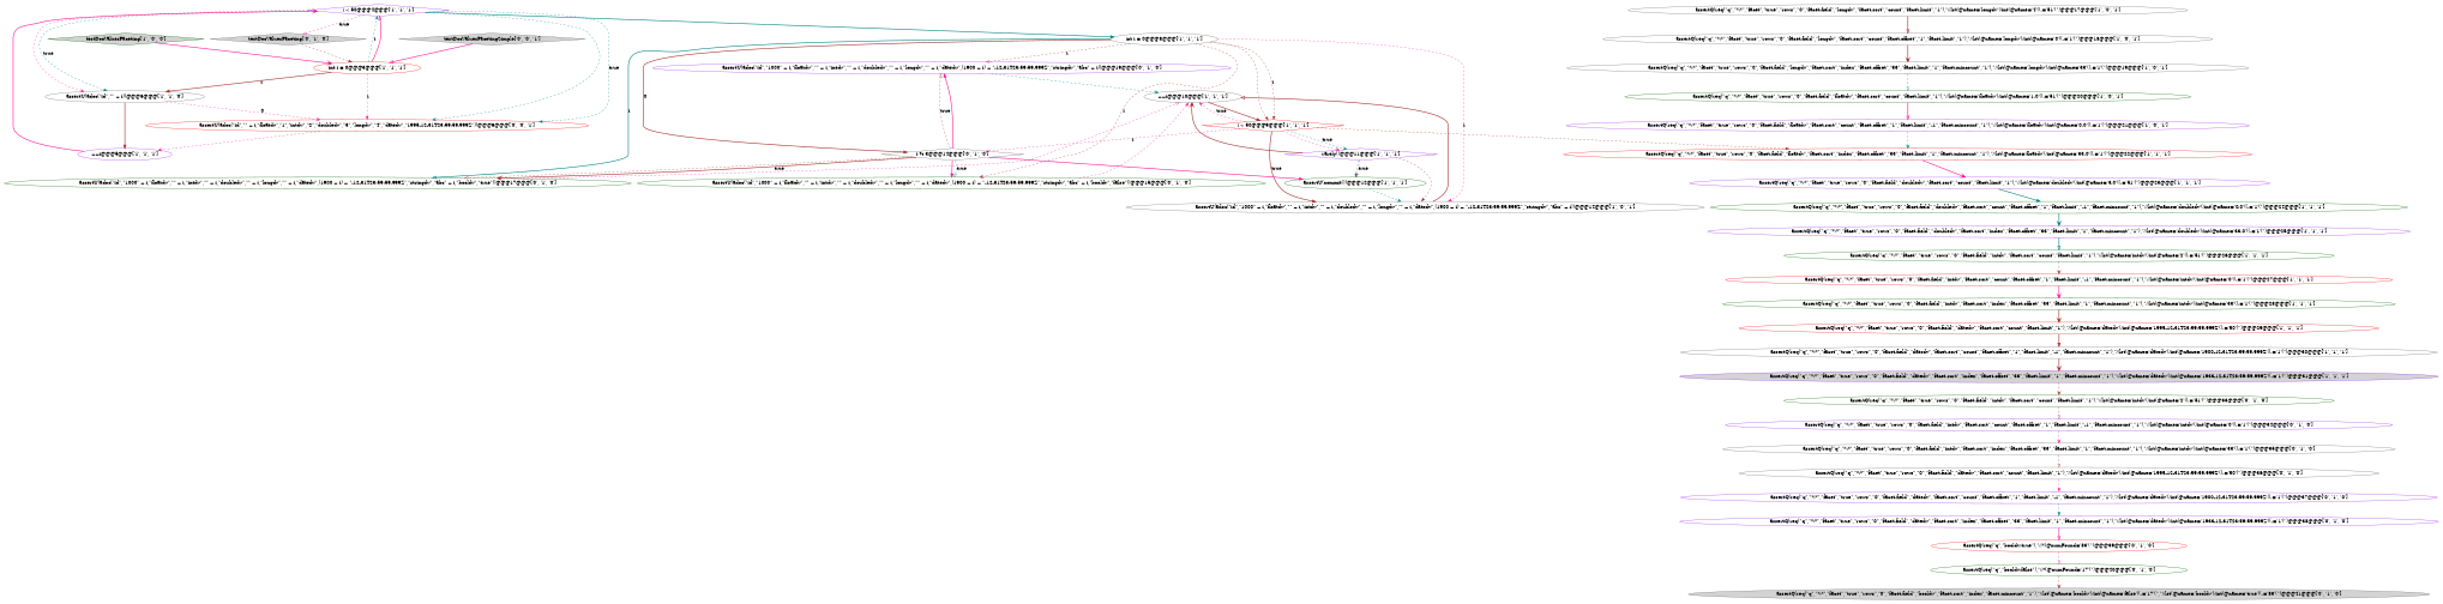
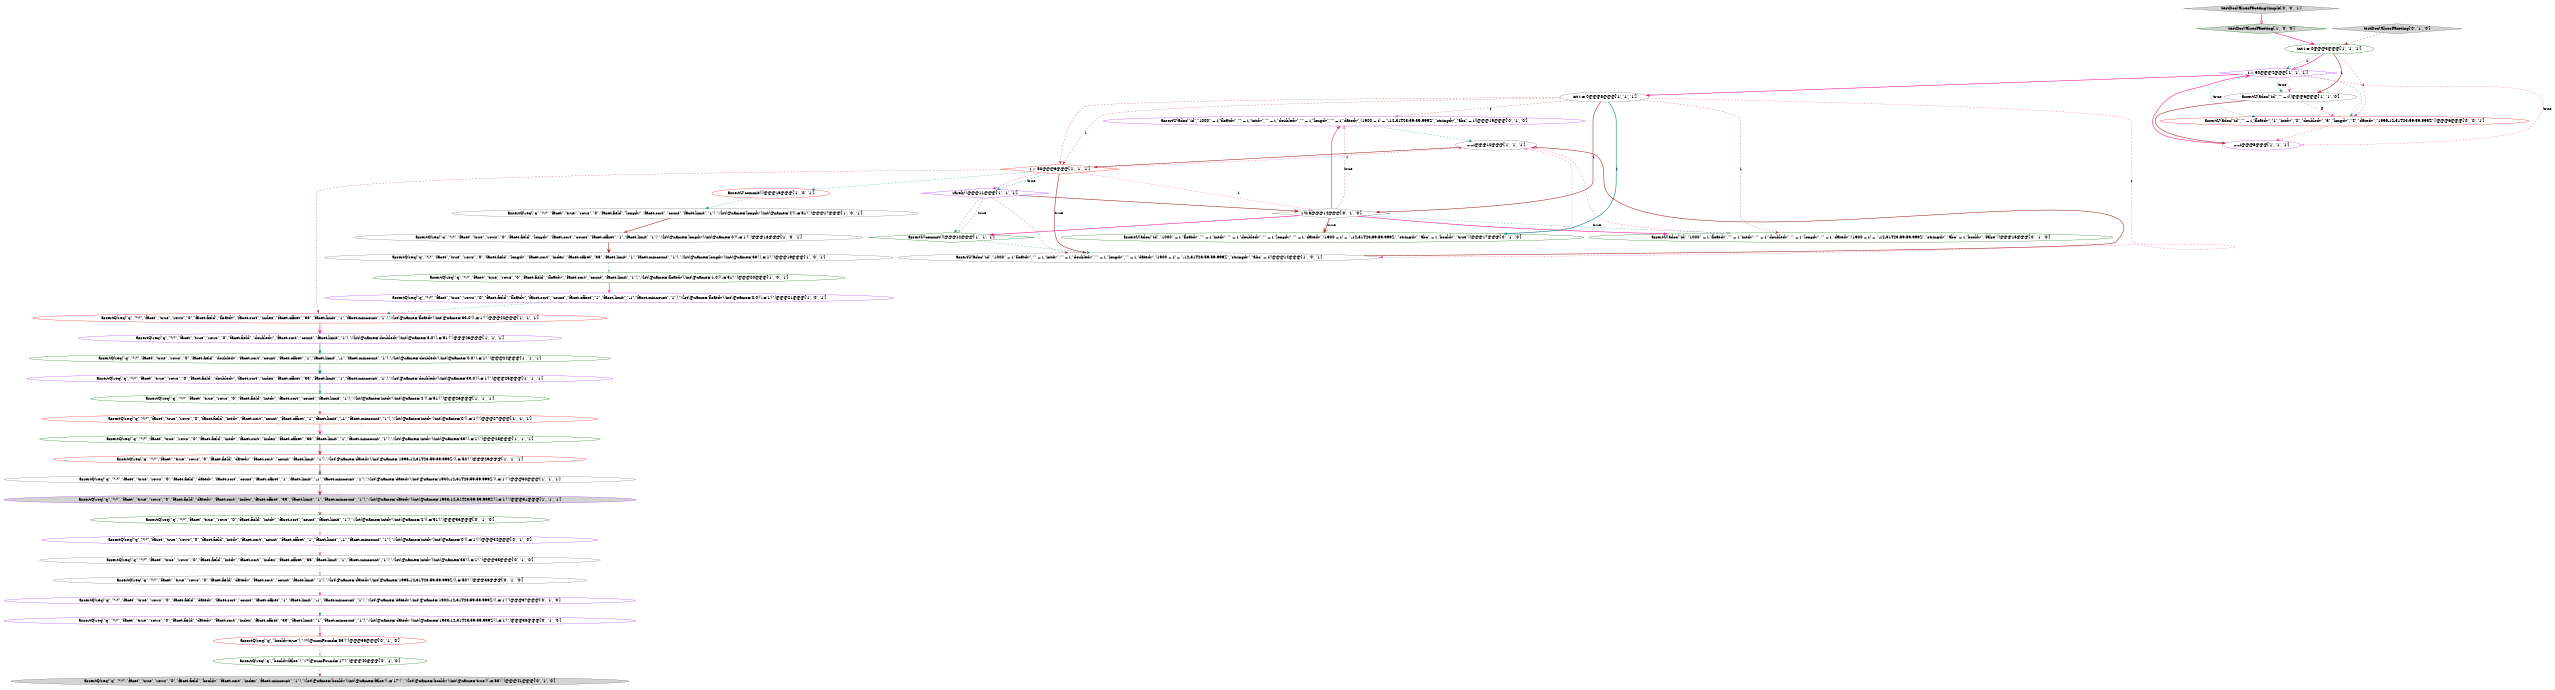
  digraph {
    node [color=gray40 fillcolor=white shape=ellipse style=filled]
    edge [arrowhead=vee color=brown style=dashed]
    n1 [color=purple label="assertU(adoc(\"id\",\"1000\" + i,\"floatdv\",\"\" + i,\"intdv\",\"\" + i,\"doubledv\",\"\" + i,\"longdv\",\"\" + i,\"datedv\",(1900 + i) + \"-12-31T23:59:59.999Z\",\"stringdv\",\"abc\" + i))@@@19@@@['0', '1', '0']"]
    n2 [label="++i@@@10@@@['1', '1', '1']"]
    n3 [color=red label="i < 50@@@9@@@['1', '1', '1']" shape=diamond]
    n4 [label="assertU(adoc(\"id\",\"1000\" + i,\"floatdv\",\"\" + i,\"intdv\",\"\" + i,\"doubledv\",\"\" + i,\"longdv\",\"\" + i,\"datedv\",(1900 + i) + \"-12-31T23:59:59.999Z\",\"stringdv\",\"abc\" + i))@@@14@@@['1', '0', '1']"]
    n5 [color=purple label="assertQ(req(\"q\",\"*:*\",\"facet\",\"true\",\"rows\",\"0\",\"facet.field\",\"datedv\",\"facet.sort\",\"count\",\"facet.offset\",\"1\",\"facet.limit\",\"-1\",\"facet.mincount\",\"1\"),\"//lst(@name='datedv'(/int(@name='1900-12-31T23:59:59.999Z'((.='1'(\")@@@37@@@['0', '1', '0']"]
    n6 [color=purple label="assertQ(req(\"q\",\"*:*\",\"facet\",\"true\",\"rows\",\"0\",\"facet.field\",\"datedv\",\"facet.sort\",\"index\",\"facet.offset\",\"33\",\"facet.limit\",\"1\",\"facet.mincount\",\"1\"),\"//lst(@name='datedv'(/int(@name='1933-12-31T23:59:59.999Z'((.='1'(\")@@@38@@@['0', '1', '0']"]
    n7 [color=red label="assertQ(req(\"q\",\"booldv:true\"),\"//*(@numFound='83'(\")@@@39@@@['0', '1', '0']"]
    n8 [label="assertQ(req(\"q\",\"*:*\",\"facet\",\"true\",\"rows\",\"0\",\"facet.field\",\"longdv\",\"facet.sort\",\"count\",\"facet.limit\",\"1\"),\"//lst(@name='longdv'(/int(@name='4'((.='51'(\")@@@17@@@['1', '0', '1']"]
    n9 [label="assertQ(req(\"q\",\"*:*\",\"facet\",\"true\",\"rows\",\"0\",\"facet.field\",\"longdv\",\"facet.sort\",\"count\",\"facet.offset\",\"1\",\"facet.limit\",\"1\"),\"//lst(@name='longdv'(/int(@name='0'((.='1'(\")@@@18@@@['1', '0', '1']"]
    n10 [label="assertQ(req(\"q\",\"*:*\",\"facet\",\"true\",\"rows\",\"0\",\"facet.field\",\"longdv\",\"facet.sort\",\"index\",\"facet.offset\",\"33\",\"facet.limit\",\"1\",\"facet.mincount\",\"1\"),\"//lst(@name='longdv'(/int(@name='33'((.='1'(\")@@@19@@@['1', '0', '1']"]
    n11 [color=darkgreen label="assertU(adoc(\"id\",\"1000\" + i,\"floatdv\",\"\" + i,\"intdv\",\"\" + i,\"doubledv\",\"\" + i,\"longdv\",\"\" + i,\"datedv\",(1900 + i) + \"-12-31T23:59:59.999Z\",\"stringdv\",\"abc\" + i,\"booldv\",\"false\"))@@@15@@@['0', '1', '0']"]
    n12 [label="i % 3@@@14@@@['0', '1', '0']" shape=diamond]
    n13 [color=purple label="rarely()@@@11@@@['1', '1', '1']" shape=diamond]
    n14 [color=red label="assertQ(req(\"q\",\"*:*\",\"facet\",\"true\",\"rows\",\"0\",\"facet.field\",\"floatdv\",\"facet.sort\",\"index\",\"facet.offset\",\"33\",\"facet.limit\",\"1\",\"facet.mincount\",\"1\"),\"//lst(@name='floatdv'(/int(@name='33.0'((.='1'(\")@@@22@@@['1', '1', '1']"]
+   n15 [color=red label="assertU(commit())@@@16@@@['1', '0', '1']"]
    n16 [color=darkgreen label="assertU(adoc(\"id\",\"1000\" + i,\"floatdv\",\"\" + i,\"intdv\",\"\" + i,\"doubledv\",\"\" + i,\"longdv\",\"\" + i,\"datedv\",(1900 + i) + \"-12-31T23:59:59.999Z\",\"stringdv\",\"abc\" + i,\"booldv\",\"true\"))@@@17@@@['0', '1', '0']"]
-   n17 [color=darkgreen label="assertU(commit())@@@12@@@['1', '1', '1']"]
+   n17 [color=darkgreen label="assertU(commit())@@@12@@@['1', '1', '1']" shape=diamond]
    n18 [color=purple label="assertQ(req(\"q\",\"*:*\",\"facet\",\"true\",\"rows\",\"0\",\"facet.field\",\"doubledv\",\"facet.sort\",\"count\",\"facet.limit\",\"1\"),\"//lst(@name='doubledv'(/int(@name='3.0'((.='51'(\")@@@23@@@['1', '1', '1']"]
    n19 [color=purple label="i < 50@@@4@@@['1', '1', '1']" shape=diamond]
    n20 [color=red label="assertU(adoc(\"id\",\"\" + i,\"floatdv\",\"1\",\"intdv\",\"2\",\"doubledv\",\"3\",\"longdv\",\"4\",\"datedv\",\"1995-12-31T23:59:59.999Z\"))@@@6@@@['0', '0', '1']"]
    n21 [label="int i = 0@@@8@@@['1', '1', '1']"]
    n22 [color=purple label="++i@@@5@@@['1', '1', '1']"]
    n23 [label="assertU(adoc(\"id\",\"\" + i))@@@6@@@['1', '1', '0']"]
    n24 [color=darkgreen label="assertQ(req(\"q\",\"*:*\",\"facet\",\"true\",\"rows\",\"0\",\"facet.field\",\"floatdv\",\"facet.sort\",\"count\",\"facet.limit\",\"1\"),\"//lst(@name='floatdv'(/int(@name='1.0'((.='51'(\")@@@20@@@['1', '0', '1']"]
    n25 [color=purple label="assertQ(req(\"q\",\"*:*\",\"facet\",\"true\",\"rows\",\"0\",\"facet.field\",\"floatdv\",\"facet.sort\",\"count\",\"facet.offset\",\"1\",\"facet.limit\",\"-1\",\"facet.mincount\",\"1\"),\"//lst(@name='floatdv'(/int(@name='0.0'((.='1'(\")@@@21@@@['1', '0', '1']"]
    n26 [label="assertQ(req(\"q\",\"*:*\",\"facet\",\"true\",\"rows\",\"0\",\"facet.field\",\"datedv\",\"facet.sort\",\"count\",\"facet.offset\",\"1\",\"facet.limit\",\"-1\",\"facet.mincount\",\"1\"),\"//lst(@name='datedv'(/int(@name='1900-12-31T23:59:59.999Z'((.='1'(\")@@@30@@@['1', '1', '1']"]
    n27 [color=purple fillcolor=lightgray label="assertQ(req(\"q\",\"*:*\",\"facet\",\"true\",\"rows\",\"0\",\"facet.field\",\"datedv\",\"facet.sort\",\"index\",\"facet.offset\",\"33\",\"facet.limit\",\"1\",\"facet.mincount\",\"1\"),\"//lst(@name='datedv'(/int(@name='1933-12-31T23:59:59.999Z'((.='1'(\")@@@31@@@['1', '1', '1']"]
    n28 [color=darkgreen label="assertQ(req(\"q\",\"*:*\",\"facet\",\"true\",\"rows\",\"0\",\"facet.field\",\"intdv\",\"facet.sort\",\"count\",\"facet.limit\",\"1\"),\"//lst(@name='intdv'(/int(@name='2'((.='51'(\")@@@33@@@['0', '1', '0']"]
    n29 [color=purple label="assertQ(req(\"q\",\"*:*\",\"facet\",\"true\",\"rows\",\"0\",\"facet.field\",\"intdv\",\"facet.sort\",\"count\",\"facet.offset\",\"1\",\"facet.limit\",\"-1\",\"facet.mincount\",\"1\"),\"//lst(@name='intdv'(/int(@name='0'((.='1'(\")@@@34@@@['0', '1', '0']"]
    n30 [label="assertQ(req(\"q\",\"*:*\",\"facet\",\"true\",\"rows\",\"0\",\"facet.field\",\"intdv\",\"facet.sort\",\"index\",\"facet.offset\",\"33\",\"facet.limit\",\"1\",\"facet.mincount\",\"1\"),\"//lst(@name='intdv'(/int(@name='33'((.='1'(\")@@@35@@@['0', '1', '0']"]
    n31 [color=darkgreen label="assertQ(req(\"q\",\"booldv:false\"),\"//*(@numFound='17'(\")@@@40@@@['0', '1', '0']"]
    n32 [fillcolor=lightgray label="assertQ(req(\"q\",\"*:*\",\"facet\",\"true\",\"rows\",\"0\",\"facet.field\",\"booldv\",\"facet.sort\",\"index\",\"facet.mincount\",\"1\"),\"//lst(@name='booldv'(/int(@name='false'((.='17'(\",\"//lst(@name='booldv'(/int(@name='true'((.='83'(\")@@@41@@@['0', '1', '0']"]
    n33 [color=red label="assertQ(req(\"q\",\"*:*\",\"facet\",\"true\",\"rows\",\"0\",\"facet.field\",\"intdv\",\"facet.sort\",\"count\",\"facet.offset\",\"1\",\"facet.limit\",\"-1\",\"facet.mincount\",\"1\"),\"//lst(@name='intdv'(/int(@name='0'((.='1'(\")@@@27@@@['1', '1', '1']"]
    n34 [color=darkgreen label="assertQ(req(\"q\",\"*:*\",\"facet\",\"true\",\"rows\",\"0\",\"facet.field\",\"intdv\",\"facet.sort\",\"index\",\"facet.offset\",\"33\",\"facet.limit\",\"1\",\"facet.mincount\",\"1\"),\"//lst(@name='intdv'(/int(@name='33'((.='1'(\")@@@28@@@['1', '1', '1']"]
    n35 [color=red label="assertQ(req(\"q\",\"*:*\",\"facet\",\"true\",\"rows\",\"0\",\"facet.field\",\"datedv\",\"facet.sort\",\"count\",\"facet.limit\",\"1\"),\"//lst(@name='datedv'(/int(@name='1995-12-31T23:59:59.999Z'((.='50'(\")@@@29@@@['1', '1', '1']"]
    n36 [color=darkgreen label="assertQ(req(\"q\",\"*:*\",\"facet\",\"true\",\"rows\",\"0\",\"facet.field\",\"doubledv\",\"facet.sort\",\"count\",\"facet.offset\",\"1\",\"facet.limit\",\"-1\",\"facet.mincount\",\"1\"),\"//lst(@name='doubledv'(/int(@name='0.0'((.='1'(\")@@@24@@@['1', '1', '1']"]
    n37 [color=purple label="assertQ(req(\"q\",\"*:*\",\"facet\",\"true\",\"rows\",\"0\",\"facet.field\",\"doubledv\",\"facet.sort\",\"index\",\"facet.offset\",\"33\",\"facet.limit\",\"1\",\"facet.mincount\",\"1\"),\"//lst(@name='doubledv'(/int(@name='33.0'((.='1'(\")@@@25@@@['1', '1', '1']"]
    n38 [label="assertQ(req(\"q\",\"*:*\",\"facet\",\"true\",\"rows\",\"0\",\"facet.field\",\"datedv\",\"facet.sort\",\"count\",\"facet.limit\",\"1\"),\"//lst(@name='datedv'(/int(@name='1995-12-31T23:59:59.999Z'((.='50'(\")@@@36@@@['0', '1', '0']"]
-   n39 [color=red label="int i = 0@@@3@@@['1', '1', '1']"]
+   n39 [color=darkgreen label="int i = 0@@@3@@@['1', '1', '1']"]
    n40 [color=darkgreen label="assertQ(req(\"q\",\"*:*\",\"facet\",\"true\",\"rows\",\"0\",\"facet.field\",\"intdv\",\"facet.sort\",\"count\",\"facet.limit\",\"1\"),\"//lst(@name='intdv'(/int(@name='2'((.='51'(\")@@@26@@@['1', '1', '1']"]
    n41 [fillcolor=lightgray label="testDocValuesFacetingSimple['0', '0', '1']" shape=diamond]
    n42 [color=darkgreen fillcolor=lightgray label="testDocValuesFaceting['1', '0', '0']" shape=diamond]
    n43 [fillcolor=lightgray label="testDocValuesFaceting['0', '1', '0']" shape=diamond]
    n1 -> n2 [color=teal]
    n2 -> n3 [arrowhead=normal style=bold]
-   n3 -> n2 [color=deeppink label=true]
+   n3 -> n2 [color=deeppink label=i]
    n3 -> n4 [arrowhead=normal label=true style=bold]
    n3 -> n12 [arrowhead=onormal color=deeppink label=i]
    n3 -> n13 [color=teal label=true]
    n3 -> n13 [color=deeppink]
    n3 -> n14 [arrowhead=normal]
+   n3 -> n15 [color=teal]
    n4 -> n2 [arrowhead=onormal style=bold]
    n5 -> n6 [arrowhead=normal color=teal]
    n6 -> n7 [arrowhead=onormal color=deeppink style=bold]
    n7 -> n31 [arrowhead=onormal color=deeppink]
    n8 -> n9 [arrowhead=onormal style=bold]
    n9 -> n10 [style=bold]
    n10 -> n24 [arrowhead=onormal color=teal]
    n11 -> n2 [arrowhead=normal color=deeppink]
    n12 -> n1 [arrowhead=normal color=deeppink style=bold]
    n12 -> n1 [arrowhead=onormal label=true]
    n12 -> n11 [arrowhead=normal color=deeppink style=bold]
    n12 -> n11 [arrowhead=onormal color=teal label=true]
    n12 -> n16 [arrowhead=onormal]
    n12 -> n16 [label=true style=bold]
    n12 -> n17 [arrowhead=normal color=deeppink style=bold]
    n13 -> n4 [arrowhead=normal]
-   n13 -> n2 [style=bold]
+   n13 -> n12 [style=bold]
    n13 -> n17 [arrowhead=normal color=teal]
    n13 -> n17 [arrowhead=onormal label=true]
    n14 -> n18 [color=deeppink style=bold]
+   n15 -> n8 [arrowhead=normal color=teal]
    n16 -> n2 [arrowhead=onormal color=deeppink]
    n17 -> n4 [color=teal]
    n18 -> n36 [arrowhead=normal color=teal style=bold]
    n19 -> n20 [arrowhead=normal color=teal label=true]
    n19 -> n20 [color=teal]
-   n19 -> n21 [arrowhead=normal color=teal style=bold]
-   n19 -> n43 [arrowhead=onormal color=deeppink label=true]
+   n19 -> n21 [arrowhead=normal color=deeppink style=bold]
+   n19 -> n22 [arrowhead=onormal color=deeppink label=true]
    n19 -> n23 [arrowhead=normal color=teal label=true]
    n19 -> n23 [color=deeppink]
    n20 -> n22 [color=deeppink]
    n21 -> n1 [arrowhead=onormal label=i]
    n21 -> n3 [arrowhead=normal]
    n21 -> n3 [arrowhead=normal label=i]
    n21 -> n4 [arrowhead=normal color=deeppink label=i]
    n21 -> n11 [label=i]
-   n21 -> n12 [arrowhead=normal label=0 style=bold]
+   n21 -> n12 [arrowhead=normal label=i style=bold]
    n21 -> n16 [arrowhead=onormal color=teal label=i style=bold]
    n22 -> n19 [color=deeppink style=bold]
    n23 -> n20 [color=deeppink label=0]
    n23 -> n22 [arrowhead=normal style=bold]
    n24 -> n25 [arrowhead=onormal color=deeppink style=bold]
    n25 -> n14 [color=teal]
    n26 -> n27 [style=bold]
    n27 -> n28
    n28 -> n29 [arrowhead=onormal]
    n29 -> n30 [color=deeppink]
    n30 -> n38 [arrowhead=onormal]
    n31 -> n32
    n33 -> n34 [color=deeppink style=bold]
    n34 -> n35 [style=bold]
    n35 -> n26 [arrowhead=normal style=bold]
    n36 -> n37 [color=teal style=bold]
    n37 -> n40 [arrowhead=onormal color=teal style=bold]
    n38 -> n5 [arrowhead=normal color=deeppink]
    n39 -> n19 [color=teal label=i]
    n39 -> n19 [arrowhead=onormal color=deeppink style=bold]
    n39 -> n20 [arrowhead=normal color=deeppink label=i]
    n39 -> n23 [arrowhead=normal label=i style=bold]
    n40 -> n33
-   n41 -> n39 [arrowhead=onormal color=deeppink style=bold]
+   n41 -> n42 [arrowhead=onormal color=deeppink style=bold]
    n42 -> n39 [color=deeppink style=bold]
    n43 -> n39 [arrowhead=normal]
  }
